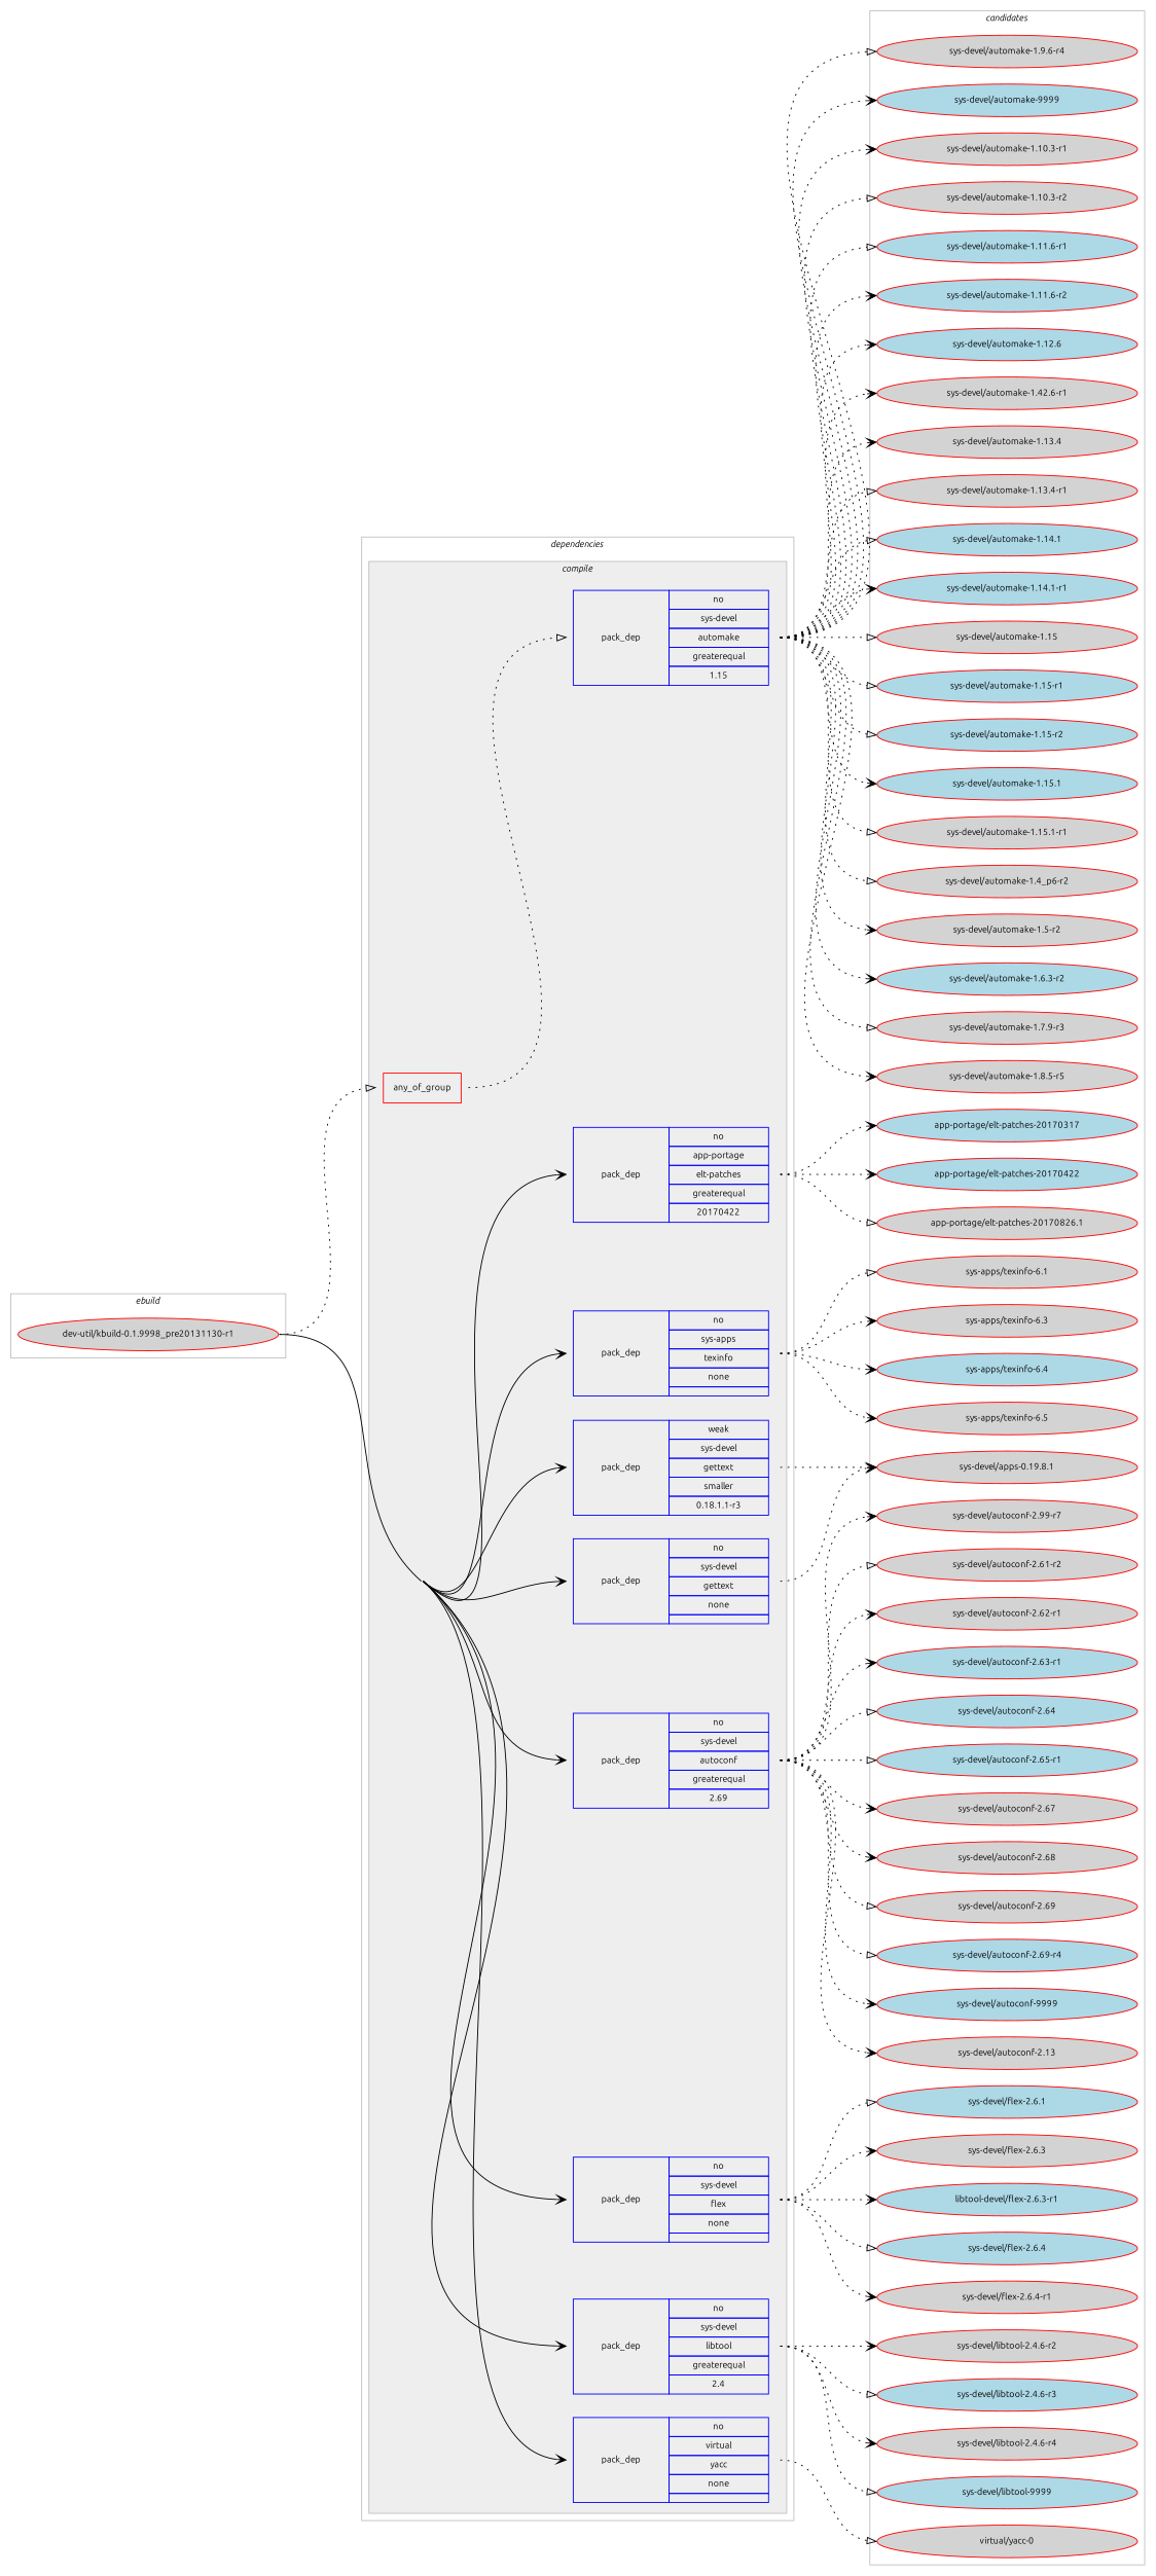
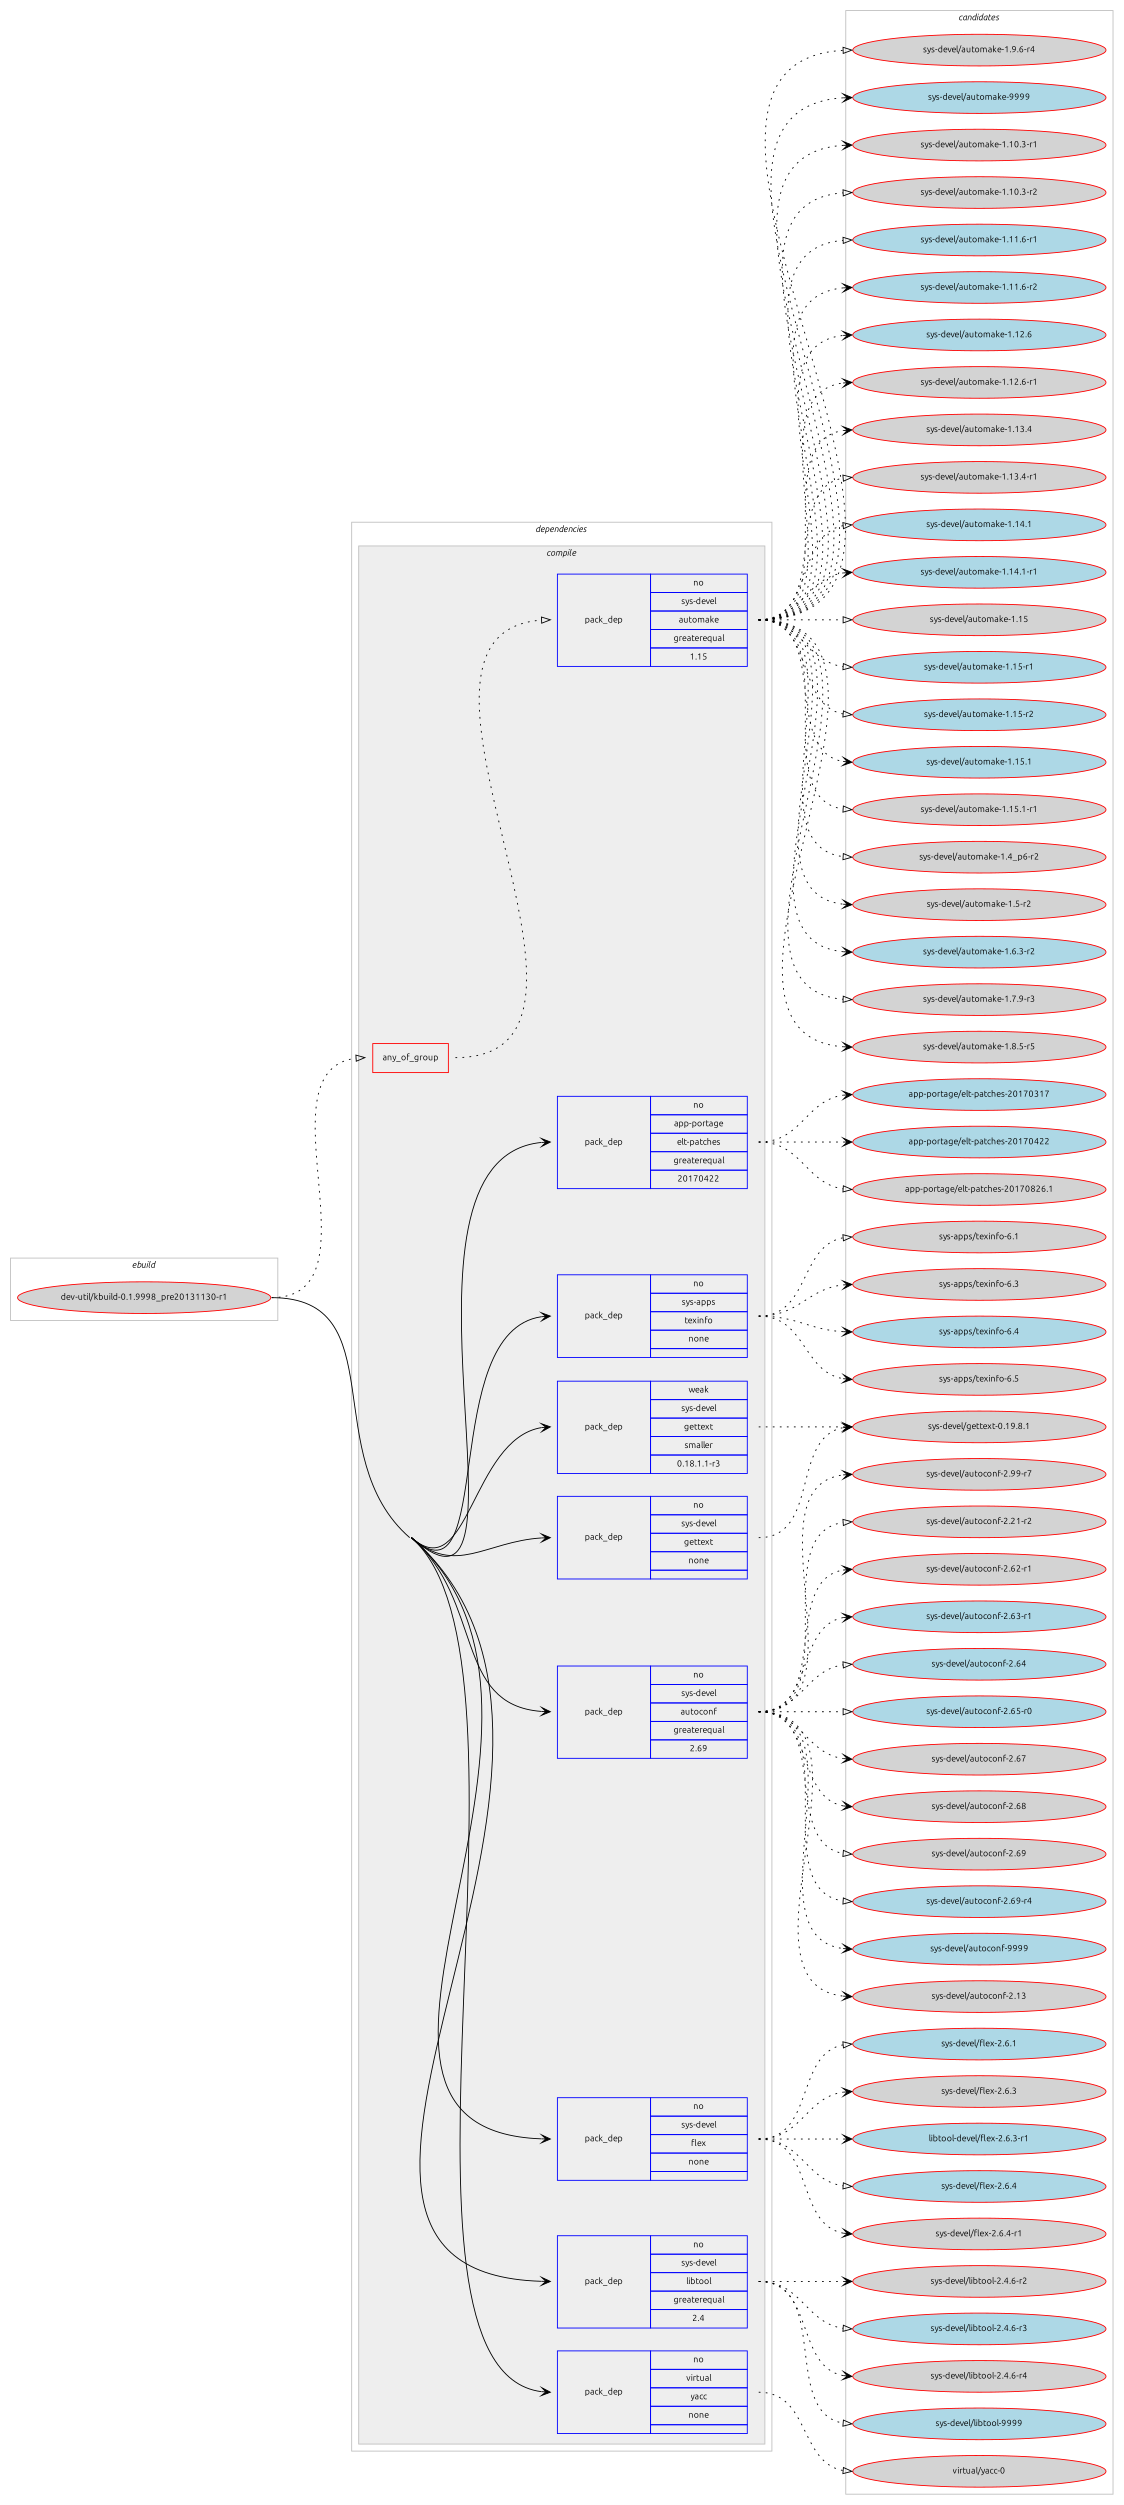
  digraph {
    compound=true
    concentrate=true
    fontname=Ubuntu
    fontsize=10
    newrank=true
    rankdir=LR
    ranksep=1.5
    node [color=red fillcolor=lightgrey fontname=Ubuntu fontsize=10 style=filled]
    edge [arrowhead=vee fontname=Ubuntu headport=w style=dotted tailport=e weight=100]
    n1 [label="dev-util/kbuild-0.1.9998_pre20131130-r1" width=4]
    n2 [color=blue label=<<TABLE BORDER="0" CELLBORDER="1" CELLSPACING="0" CELLPADDING="4" WIDTH="220"><TR><TD ROWSPAN="6" CELLPADDING="30">pack_dep</TD></TR><TR><TD WIDTH="110">no</TD></TR><TR><TD>sys-devel</TD></TR><TR><TD>automake</TD></TR><TR><TD>greaterequal</TD></TR><TR><TD>1.15</TD></TR></TABLE>> shape=none fillcolor="" style=""]
    n3 [label=<<TABLE BORDER="0" CELLBORDER="1" CELLSPACING="0" CELLPADDING="4"><TR><TD CELLPADDING="10">any_of_group</TD></TR></TABLE>> shape=none fillcolor="" style=""]
    n4 [color=blue label=<<TABLE BORDER="0" CELLBORDER="1" CELLSPACING="0" CELLPADDING="4" WIDTH="220"><TR><TD ROWSPAN="6" CELLPADDING="30">pack_dep</TD></TR><TR><TD WIDTH="110">no</TD></TR><TR><TD>app-portage</TD></TR><TR><TD>elt-patches</TD></TR><TR><TD>greaterequal</TD></TR><TR><TD>20170422</TD></TR></TABLE>> shape=none fillcolor="" style=""]
    n5 [color=blue label=<<TABLE BORDER="0" CELLBORDER="1" CELLSPACING="0" CELLPADDING="4" WIDTH="220"><TR><TD ROWSPAN="6" CELLPADDING="30">pack_dep</TD></TR><TR><TD WIDTH="110">no</TD></TR><TR><TD>sys-apps</TD></TR><TR><TD>texinfo</TD></TR><TR><TD>none</TD></TR><TR><TD></TD></TR></TABLE>> shape=none fillcolor="" style=""]
    n6 [color=blue label=<<TABLE BORDER="0" CELLBORDER="1" CELLSPACING="0" CELLPADDING="4" WIDTH="220"><TR><TD ROWSPAN="6" CELLPADDING="30">pack_dep</TD></TR><TR><TD WIDTH="110">no</TD></TR><TR><TD>sys-devel</TD></TR><TR><TD>autoconf</TD></TR><TR><TD>greaterequal</TD></TR><TR><TD>2.69</TD></TR></TABLE>> shape=none fillcolor="" style=""]
    n7 [color=blue label=<<TABLE BORDER="0" CELLBORDER="1" CELLSPACING="0" CELLPADDING="4" WIDTH="220"><TR><TD ROWSPAN="6" CELLPADDING="30">pack_dep</TD></TR><TR><TD WIDTH="110">no</TD></TR><TR><TD>sys-devel</TD></TR><TR><TD>flex</TD></TR><TR><TD>none</TD></TR><TR><TD></TD></TR></TABLE>> shape=none fillcolor="" style=""]
    n8 [color=blue label=<<TABLE BORDER="0" CELLBORDER="1" CELLSPACING="0" CELLPADDING="4" WIDTH="220"><TR><TD ROWSPAN="6" CELLPADDING="30">pack_dep</TD></TR><TR><TD WIDTH="110">no</TD></TR><TR><TD>sys-devel</TD></TR><TR><TD>gettext</TD></TR><TR><TD>none</TD></TR><TR><TD></TD></TR></TABLE>> shape=none fillcolor="" style=""]
    n9 [color=blue label=<<TABLE BORDER="0" CELLBORDER="1" CELLSPACING="0" CELLPADDING="4" WIDTH="220"><TR><TD ROWSPAN="6" CELLPADDING="30">pack_dep</TD></TR><TR><TD WIDTH="110">no</TD></TR><TR><TD>sys-devel</TD></TR><TR><TD>libtool</TD></TR><TR><TD>greaterequal</TD></TR><TR><TD>2.4</TD></TR></TABLE>> shape=none fillcolor="" style=""]
    n10 [color=blue label=<<TABLE BORDER="0" CELLBORDER="1" CELLSPACING="0" CELLPADDING="4" WIDTH="220"><TR><TD ROWSPAN="6" CELLPADDING="30">pack_dep</TD></TR><TR><TD WIDTH="110">no</TD></TR><TR><TD>virtual</TD></TR><TR><TD>yacc</TD></TR><TR><TD>none</TD></TR><TR><TD></TD></TR></TABLE>> shape=none fillcolor="" style=""]
    n11 [color=blue label=<<TABLE BORDER="0" CELLBORDER="1" CELLSPACING="0" CELLPADDING="4" WIDTH="220"><TR><TD ROWSPAN="6" CELLPADDING="30">pack_dep</TD></TR><TR><TD WIDTH="110">weak</TD></TR><TR><TD>sys-devel</TD></TR><TR><TD>gettext</TD></TR><TR><TD>smaller</TD></TR><TR><TD>0.18.1.1-r3</TD></TR></TABLE>> shape=none fillcolor="" style=""]
    n12 [label="sys-devel/automake-1.10.3-r1" width=4]
    n13 [label="sys-devel/automake-1.10.3-r2" width=4]
    n14 [fillcolor=lightblue label="sys-devel/automake-1.11.6-r1" width=4]
    n15 [fillcolor=lightblue label="sys-devel/automake-1.11.6-r2" width=4]
    n16 [fillcolor=lightblue label="sys-devel/automake-1.12.6" width=4]
-   n17 [label="sys-devel/automake-1.42.6-r1" width=4]
+   n17 [label="sys-devel/automake-1.12.6-r1" width=4]
    n18 [label="sys-devel/automake-1.13.4" width=4]
    n19 [label="sys-devel/automake-1.13.4-r1" width=4]
    n20 [fillcolor=lightblue label="sys-devel/automake-1.14.1" width=4]
    n21 [fillcolor=lightblue label="sys-devel/automake-1.14.1-r1" width=4]
    n22 [label="sys-devel/automake-1.15" width=4]
    n23 [fillcolor=lightblue label="sys-devel/automake-1.15-r1" width=4]
    n24 [fillcolor=lightblue label="sys-devel/automake-1.15-r2" width=4]
    n25 [fillcolor=lightblue label="sys-devel/automake-1.15.1" width=4]
    n26 [label="sys-devel/automake-1.15.1-r1" width=4]
    n27 [label="sys-devel/automake-1.4_p6-r2" width=4]
    n28 [label="sys-devel/automake-1.5-r2" width=4]
    n29 [fillcolor=lightblue label="sys-devel/automake-1.6.3-r2" width=4]
    n30 [label="sys-devel/automake-1.7.9-r3" width=4]
    n31 [label="sys-devel/automake-1.8.5-r5" width=4]
    n32 [label="sys-devel/automake-1.9.6-r4" width=4]
    n33 [fillcolor=lightblue label="sys-devel/automake-9999" width=4]
    n34 [fillcolor=lightblue label="app-portage/elt-patches-20170317" width=4]
    n35 [fillcolor=lightblue label="app-portage/elt-patches-20170422" width=4]
    n36 [label="app-portage/elt-patches-20170826.1" width=4]
    n37 [label="sys-apps/texinfo-6.1" width=4]
    n38 [label="sys-apps/texinfo-6.3" width=4]
    n39 [fillcolor=lightblue label="sys-apps/texinfo-6.4" width=4]
    n40 [label="sys-apps/texinfo-6.5" width=4]
    n41 [label="sys-devel/autoconf-2.13" width=4]
    n42 [label="sys-devel/autoconf-2.99-r7" width=4]
-   n43 [label="sys-devel/autoconf-2.61-r2" width=4]
+   n43 [label="sys-devel/autoconf-2.21-r2" width=4]
    n44 [label="sys-devel/autoconf-2.62-r1" width=4]
    n45 [fillcolor=lightblue label="sys-devel/autoconf-2.63-r1" width=4]
    n46 [fillcolor=lightblue label="sys-devel/autoconf-2.64" width=4]
-   n47 [fillcolor=lightblue label="sys-devel/autoconf-2.65-r1" width=4]
+   n47 [fillcolor=lightblue label="sys-devel/autoconf-2.65-r0" width=4]
    n48 [label="sys-devel/autoconf-2.67" width=4]
    n49 [label="sys-devel/autoconf-2.68" width=4]
    n50 [label="sys-devel/autoconf-2.69" width=4]
    n51 [fillcolor=lightblue label="sys-devel/autoconf-2.69-r4" width=4]
    n52 [fillcolor=lightblue label="sys-devel/autoconf-9999" width=4]
    n53 [fillcolor=lightblue label="sys-devel/flex-2.6.1" width=4]
    n54 [label="sys-devel/flex-2.6.3" width=4]
    n55 [fillcolor=lightblue label="libtool-devel/flex-2.6.3-r1" width=4]
    n56 [fillcolor=lightblue label="sys-devel/flex-2.6.4" width=4]
    n57 [label="sys-devel/flex-2.6.4-r1" width=4]
-   n58 [label="sys-devel/apps-0.19.8.1" width=4]
+   n58 [label="sys-devel/gettext-0.19.8.1" width=4]
    n59 [label="sys-devel/libtool-2.4.6-r2" width=4]
    n60 [fillcolor=lightblue label="sys-devel/libtool-2.4.6-r3" width=4]
    n61 [label="sys-devel/libtool-2.4.6-r4" width=4]
    n62 [fillcolor=lightblue label="sys-devel/libtool-9999" width=4]
    n63 [label="virtual/yacc-0" width=4]
    subgraph cluster_1 {
      color=gray
      label=<<i>ebuild</i>>
      rank=same
      n1
    }
    subgraph cluster_2 {
      color=gray
      label=<<i>dependencies</i>>
      subgraph cluster_3 {
        color=gray
        fillcolor="#eeeeee"
        label=<<i>compile</i>>
        style=filled
        subgraph sub_4 {
          color=gray
          fillcolor="#eeeeee"
          label=<<i>compile</i>>
          style=filled
          n4
        }
        subgraph sub_5 {
          color=gray
          fillcolor="#eeeeee"
          label=<<i>compile</i>>
          style=filled
          n3
          subgraph sub_6 {
            color=gray
            fillcolor="#eeeeee"
            label=<<i>compile</i>>
            style=filled
            n2
          }
        }
        subgraph sub_7 {
          color=gray
          fillcolor="#eeeeee"
          label=<<i>compile</i>>
          style=filled
          n5
        }
        subgraph sub_8 {
          color=gray
          fillcolor="#eeeeee"
          label=<<i>compile</i>>
          style=filled
          n6
        }
        subgraph sub_9 {
          color=gray
          fillcolor="#eeeeee"
          label=<<i>compile</i>>
          style=filled
          n7
        }
        subgraph sub_10 {
          color=gray
          fillcolor="#eeeeee"
          label=<<i>compile</i>>
          style=filled
          n8
        }
        subgraph sub_11 {
          color=gray
          fillcolor="#eeeeee"
          label=<<i>compile</i>>
          style=filled
          n9
        }
        subgraph sub_12 {
          color=gray
          fillcolor="#eeeeee"
          label=<<i>compile</i>>
          style=filled
          n10
        }
        subgraph sub_13 {
          color=gray
          fillcolor="#eeeeee"
          label=<<i>compile</i>>
          style=filled
          n11
        }
      }
      subgraph cluster_14 {
        color=gray
        fillcolor="#eeeeee"
        label=<<i>compile and run</i>>
        style=filled
      }
      subgraph cluster_15 {
        color=gray
        fillcolor="#eeeeee"
        label=<<i>run</i>>
        style=filled
      }
    }
    subgraph cluster_16 {
      color=gray
      label=<<i>candidates</i>>
      rank=same
      subgraph sub_17 {
        color=black
        label=<<i>candidates</i>>
        nodesep=1
        rank=same
        n12
        n13
        n14
        n15
        n16
        n17
        n18
        n19
        n20
        n21
        n22
        n23
        n24
        n25
        n26
        n27
        n28
        n29
        n30
        n31
        n32
        n33
      }
      subgraph sub_18 {
        color=black
        label=<<i>candidates</i>>
        nodesep=1
        rank=same
        n34
        n35
        n36
      }
      subgraph sub_19 {
        color=black
        label=<<i>candidates</i>>
        nodesep=1
        rank=same
        n37
        n38
        n39
        n40
      }
      subgraph sub_20 {
        color=black
        label=<<i>candidates</i>>
        nodesep=1
        rank=same
        n41
        n42
        n43
        n44
        n45
        n46
        n47
        n48
        n49
        n50
        n51
        n52
      }
      subgraph sub_21 {
        color=black
        label=<<i>candidates</i>>
        nodesep=1
        rank=same
        n53
        n54
        n55
        n56
        n57
      }
      subgraph sub_22 {
        color=black
        label=<<i>candidates</i>>
        nodesep=1
        rank=same
        n58
      }
      subgraph sub_23 {
        color=black
        label=<<i>candidates</i>>
        nodesep=1
        rank=same
        n59
        n60
        n61
        n62
      }
      subgraph sub_24 {
        color=black
        label=<<i>candidates</i>>
        nodesep=1
        rank=same
        n63
      }
      subgraph sub_25 {
        color=black
        label=<<i>candidates</i>>
        nodesep=1
        rank=same
        n58
      }
    }
    n1 -> n3 [arrowhead=onormal weight=20]
    n1 -> n4 [style=solid weight=20]
    n1 -> n5 [style=solid weight=20]
    n1 -> n6 [style=solid weight=20]
    n1 -> n7 [style=solid weight=20]
    n1 -> n8 [style=solid weight=20]
    n1 -> n9 [style=solid weight=20]
    n1 -> n10 [style=solid weight=20]
    n1 -> n11 [style=solid weight=20]
    n2 -> n12
    n2 -> n13 [arrowhead=onormal]
    n2 -> n14 [arrowhead=onormal]
    n2 -> n15
    n2 -> n16
    n2 -> n17
    n2 -> n18
    n2 -> n19 [arrowhead=onormal]
    n2 -> n20 [arrowhead=onormal]
    n2 -> n21
    n2 -> n22 [arrowhead=onormal]
    n2 -> n23 [arrowhead=onormal]
    n2 -> n24 [arrowhead=onormal]
    n2 -> n25
    n2 -> n26 [arrowhead=onormal]
    n2 -> n27 [arrowhead=onormal]
    n2 -> n28
    n2 -> n29
    n2 -> n30 [arrowhead=onormal]
    n2 -> n31
    n2 -> n32 [arrowhead=onormal]
    n2 -> n33
    n3 -> n2 [arrowhead=onormal weight=20]
    n4 -> n34
    n4 -> n35
    n4 -> n36 [arrowhead=onormal]
    n5 -> n37 [arrowhead=onormal]
    n5 -> n38
    n5 -> n39
    n5 -> n40
    n6 -> n41
    n6 -> n42
    n6 -> n43 [arrowhead=onormal]
    n6 -> n44
    n6 -> n45
    n6 -> n46 [arrowhead=onormal]
    n6 -> n47 [arrowhead=onormal]
    n6 -> n48
    n6 -> n49
    n6 -> n50 [arrowhead=onormal]
    n6 -> n51 [arrowhead=onormal]
    n6 -> n52
    n7 -> n53 [arrowhead=onormal]
    n7 -> n54
    n7 -> n55
    n7 -> n56 [arrowhead=onormal]
    n7 -> n57
    n8 -> n58
    n9 -> n59
    n9 -> n60 [arrowhead=onormal]
    n9 -> n61
    n9 -> n62 [arrowhead=onormal]
    n10 -> n63 [arrowhead=onormal]
    n11 -> n58
  }
